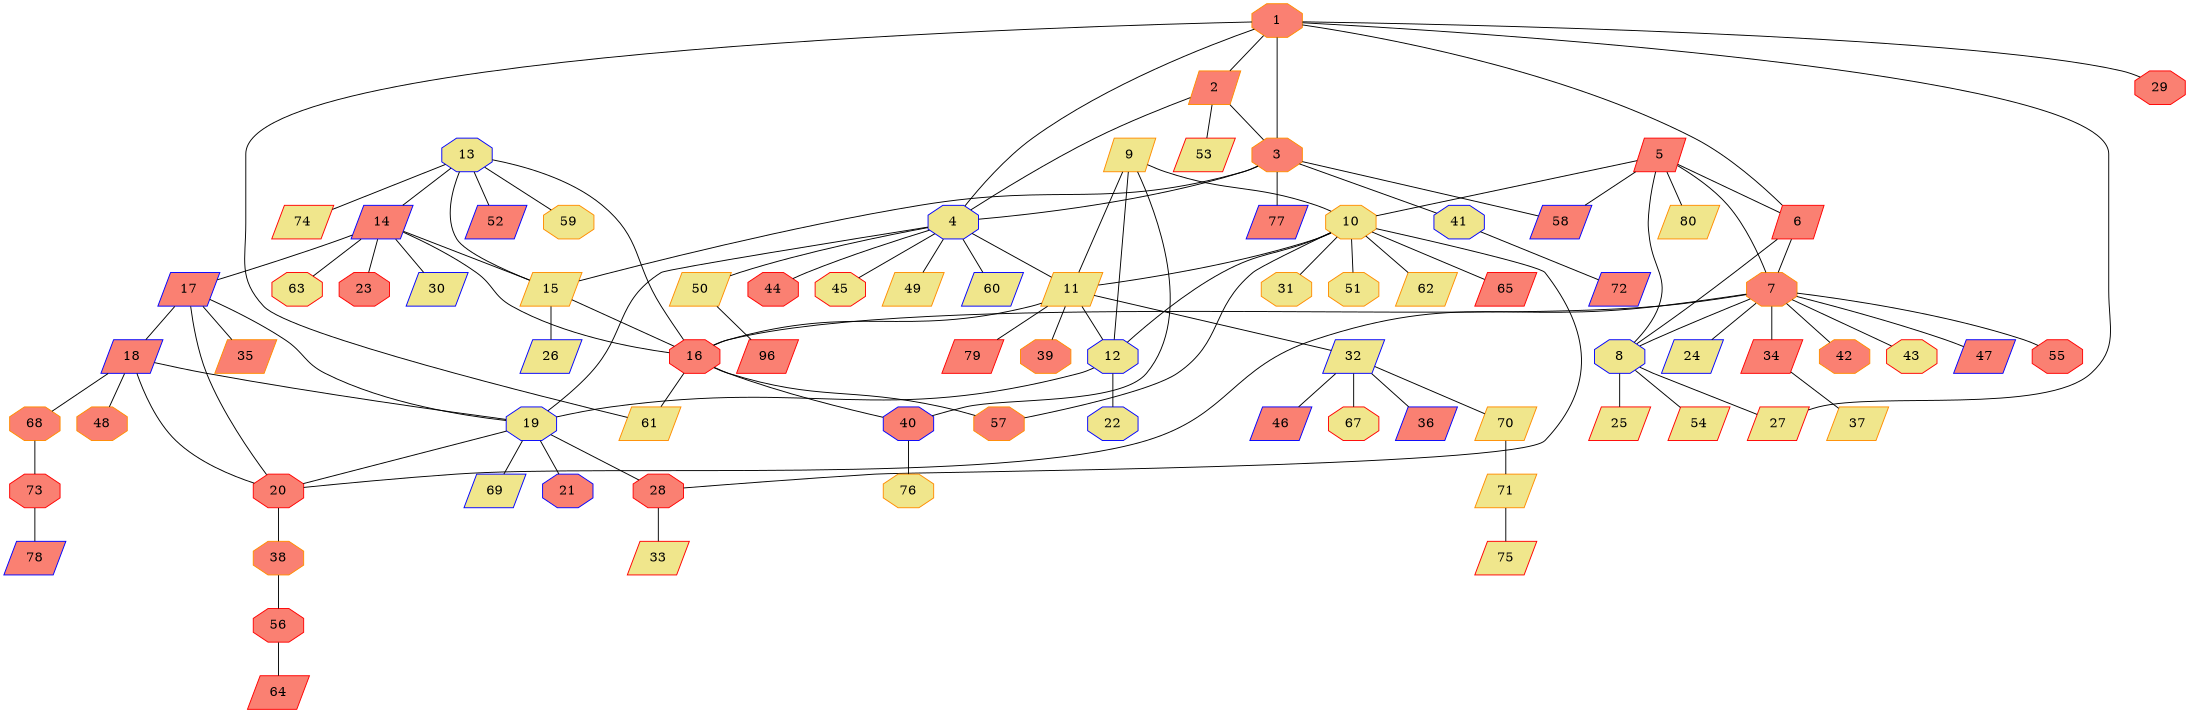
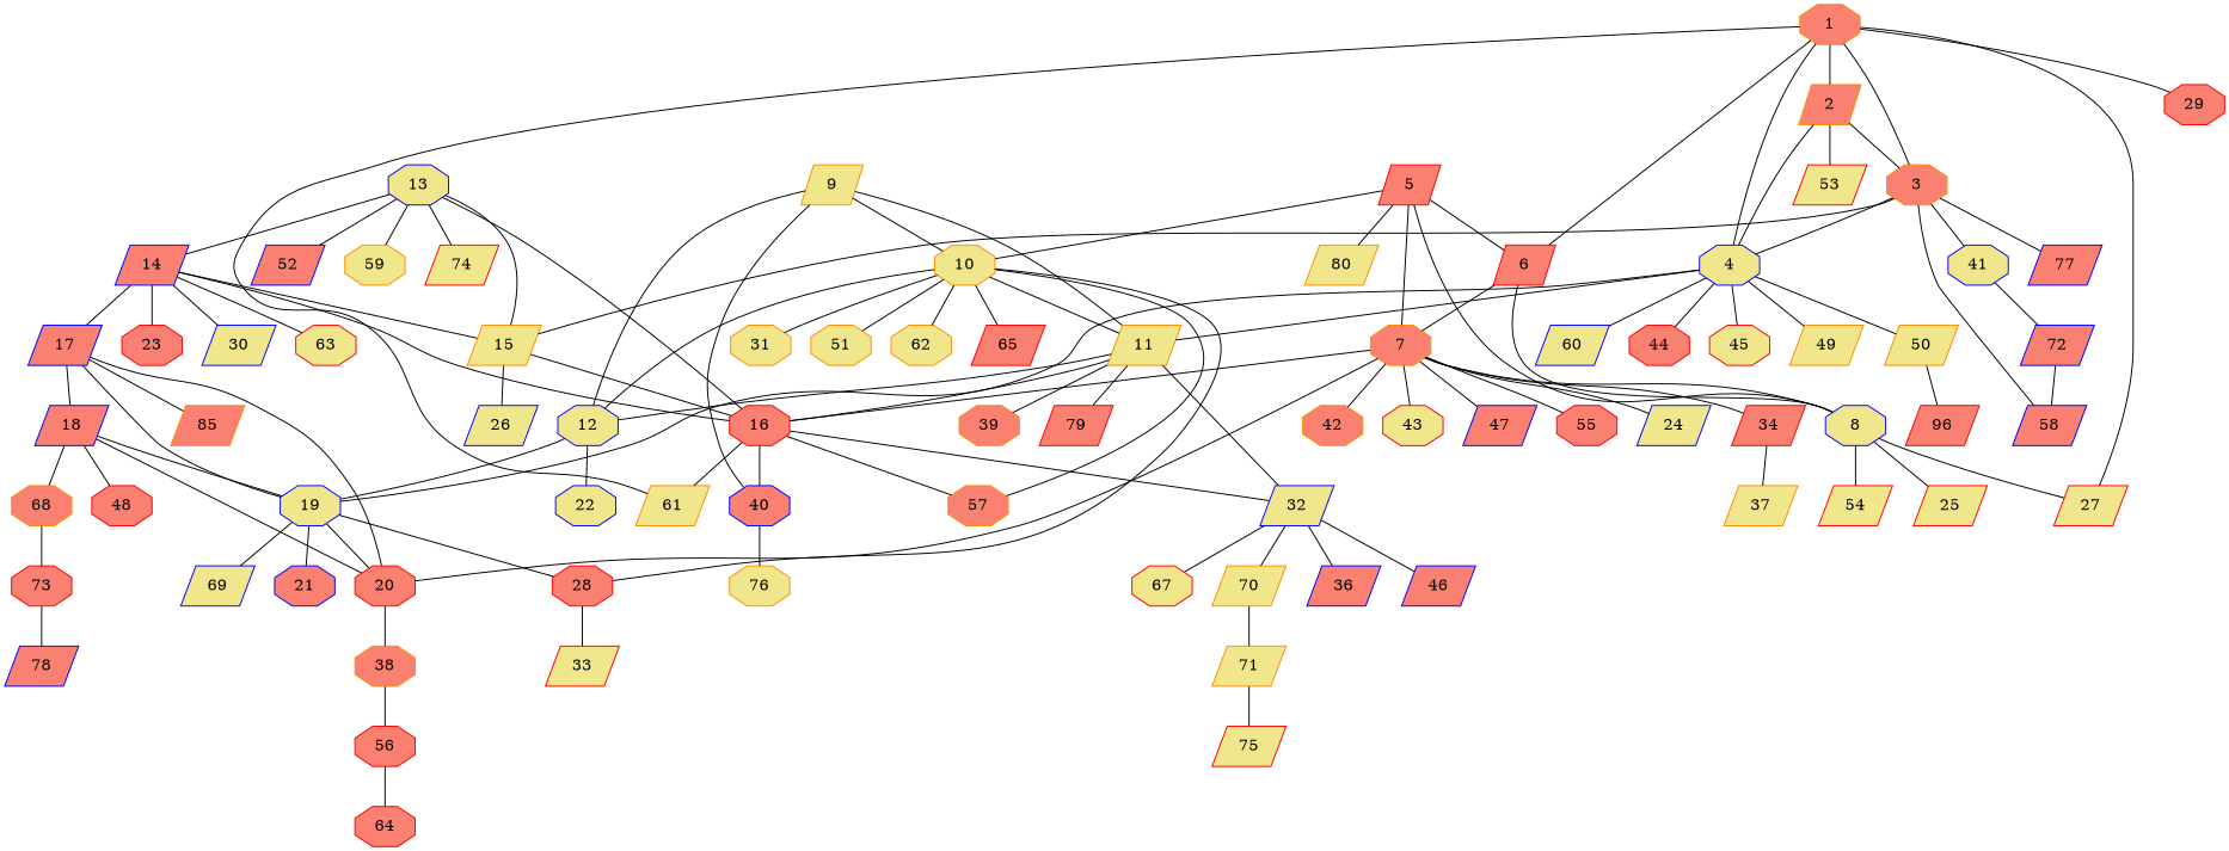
  graph {
    fontname="DejaVu Serif"
    node [color=red fillcolor=salmon fontname="DejaVu Serif" shape=parallelogram style=filled]
    edge [fontname="DejaVu Serif"]
    1 [color=darkorange shape=octagon]
    2 [color=darkorange]
    3 [color=darkorange shape=octagon]
    4 [color=blue fillcolor=khaki shape=octagon]
    6
    27 [fillcolor=khaki]
    29 [shape=octagon]
    61 [color=darkorange fillcolor=khaki]
    53 [fillcolor=khaki]
    15 [color=darkorange fillcolor=khaki]
    41 [color=blue fillcolor=khaki shape=octagon]
    58 [color=blue]
    77 [color=blue]
    11 [color=darkorange fillcolor=khaki]
    19 [color=blue fillcolor=khaki shape=octagon]
    44 [shape=octagon]
    45 [fillcolor=khaki shape=octagon]
    49 [color=darkorange fillcolor=khaki]
    50 [color=darkorange fillcolor=khaki]
    60 [color=blue fillcolor=khaki]
    7 [color=darkorange shape=octagon]
    8 [color=blue fillcolor=khaki shape=octagon]
    16 [shape=octagon]
    26 [color=blue fillcolor=khaki]
    72 [color=blue]
    12 [color=blue fillcolor=khaki shape=octagon]
    32 [color=blue fillcolor=khaki]
    39 [color=darkorange shape=octagon]
    79
    20 [shape=octagon]
    28 [shape=octagon]
    21 [color=blue shape=octagon]
    69 [color=blue fillcolor=khaki]
    n34 [label=96]
    5
    10 [color=darkorange fillcolor=khaki shape=octagon]
    80 [color=darkorange fillcolor=khaki]
    24 [color=blue fillcolor=khaki]
    34
    42 [color=darkorange shape=octagon]
    43 [fillcolor=khaki shape=octagon]
    47 [color=blue]
    55 [shape=octagon]
    25 [fillcolor=khaki]
    54 [fillcolor=khaki]
    31 [color=darkorange fillcolor=khaki shape=octagon]
    51 [color=darkorange fillcolor=khaki shape=octagon]
    57 [color=darkorange shape=octagon]
-   62 [color=darkorange fillcolor=khaki]
+   62 [color=darkorange fillcolor=khaki shape=octagon]
    65
    40 [color=blue shape=octagon]
    38 [color=darkorange shape=octagon]
    37 [color=darkorange fillcolor=khaki]
    9 [color=darkorange fillcolor=khaki]
    22 [color=blue fillcolor=khaki shape=octagon]
    76 [color=darkorange fillcolor=khaki shape=octagon]
    33 [fillcolor=khaki]
    36 [color=blue]
    46 [color=blue]
    67 [fillcolor=khaki shape=octagon]
    70 [color=darkorange fillcolor=khaki]
    13 [color=blue fillcolor=khaki shape=octagon]
    14 [color=blue]
    52 [color=blue]
    59 [color=darkorange fillcolor=khaki shape=octagon]
    74 [fillcolor=khaki]
    17 [color=blue]
    23 [shape=octagon]
    30 [color=blue fillcolor=khaki]
    63 [fillcolor=khaki shape=octagon]
    18 [color=blue]
-   35 [color=darkorange]
-   48 [color=darkorange shape=octagon]
+   35 [color=darkorange label=85]
+   48 [shape=octagon]
    68 [color=darkorange shape=octagon]
    73 [shape=octagon]
    56 [shape=octagon]
    71 [color=darkorange fillcolor=khaki]
-   64
+   64 [shape=octagon]
    78 [color=blue]
    75 [fillcolor=khaki]
    1 -- 2
    1 -- 3
    1 -- 4
    1 -- 6
    1 -- 27
    1 -- 29
    1 -- 61
    2 -- 3
    2 -- 4
    2 -- 53
    3 -- 4
    3 -- 15
    3 -- 41
    3 -- 58
    3 -- 77
    4 -- 11
    4 -- 19
    4 -- 44
    4 -- 45
    4 -- 49
    4 -- 50
    4 -- 60
    6 -- 7
    6 -- 8
    15 -- 16
    15 -- 26
    41 -- 72
    11 -- 16
    11 -- 12
    11 -- 32
    11 -- 39
    11 -- 79
    19 -- 20
    19 -- 28
    19 -- 21
    19 -- 69
    50 -- n34
    7 -- 8
    7 -- 16
    7 -- 20
    7 -- 24
    7 -- 34
    7 -- 42
    7 -- 43
    7 -- 47
    7 -- 55
    8 -- 27
    8 -- 25
    8 -- 54
    16 -- 61
+   16 -- 32
    16 -- 57
    16 -- 40
    12 -- 19
    12 -- 22
    32 -- 36
    32 -- 46
    32 -- 67
    32 -- 70
    20 -- 38
    28 -- 33
    5 -- 6
-   5 -- 58
+   72 -- 58
    5 -- 7
    5 -- 8
    5 -- 10
    5 -- 80
    10 -- 11
    10 -- 12
    10 -- 28
    10 -- 31
    10 -- 51
    10 -- 57
    10 -- 62
    10 -- 65
    34 -- 37
    40 -- 76
    38 -- 56
    9 -- 11
    9 -- 12
    9 -- 10
    9 -- 40
    70 -- 71
    13 -- 15
    13 -- 16
    13 -- 14
    13 -- 52
    13 -- 59
    13 -- 74
    14 -- 15
    14 -- 16
    14 -- 17
    14 -- 23
    14 -- 30
    14 -- 63
    17 -- 19
    17 -- 20
    17 -- 18
    17 -- 35
    18 -- 19
    18 -- 20
    18 -- 48
    18 -- 68
    68 -- 73
    73 -- 78
    56 -- 64
    71 -- 75
  }
